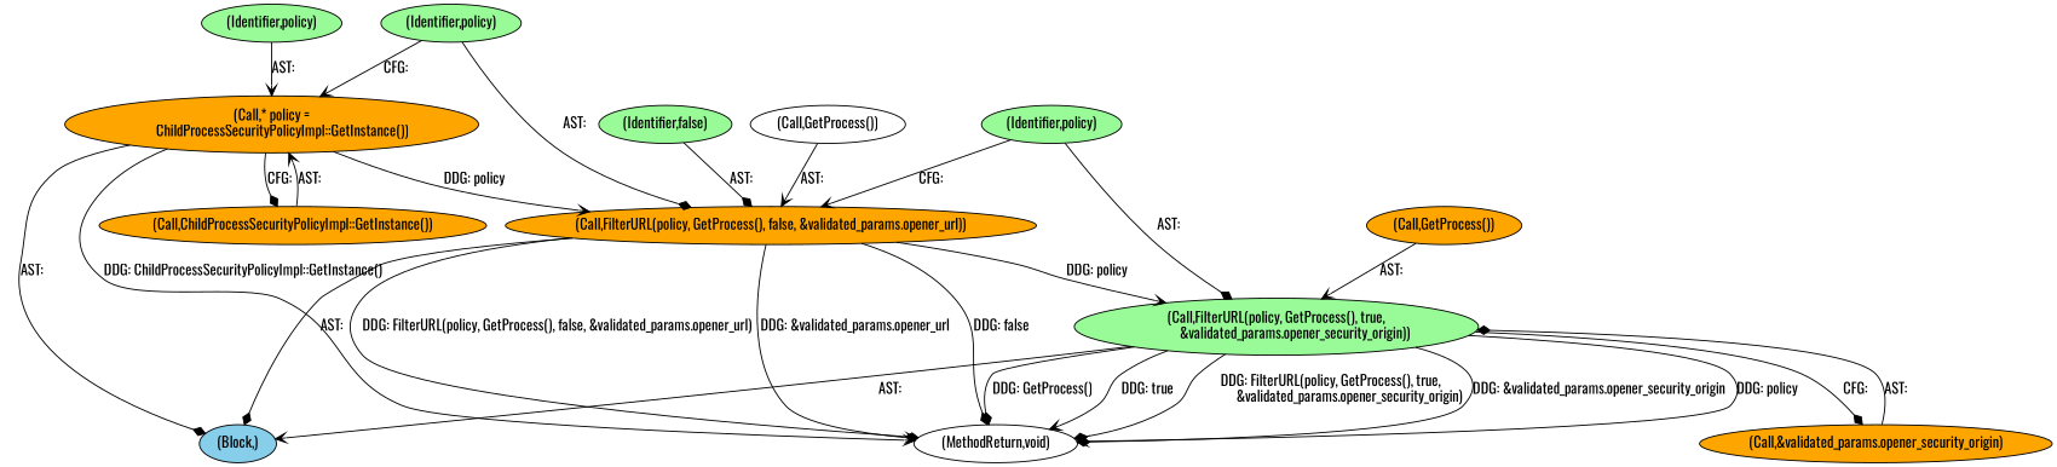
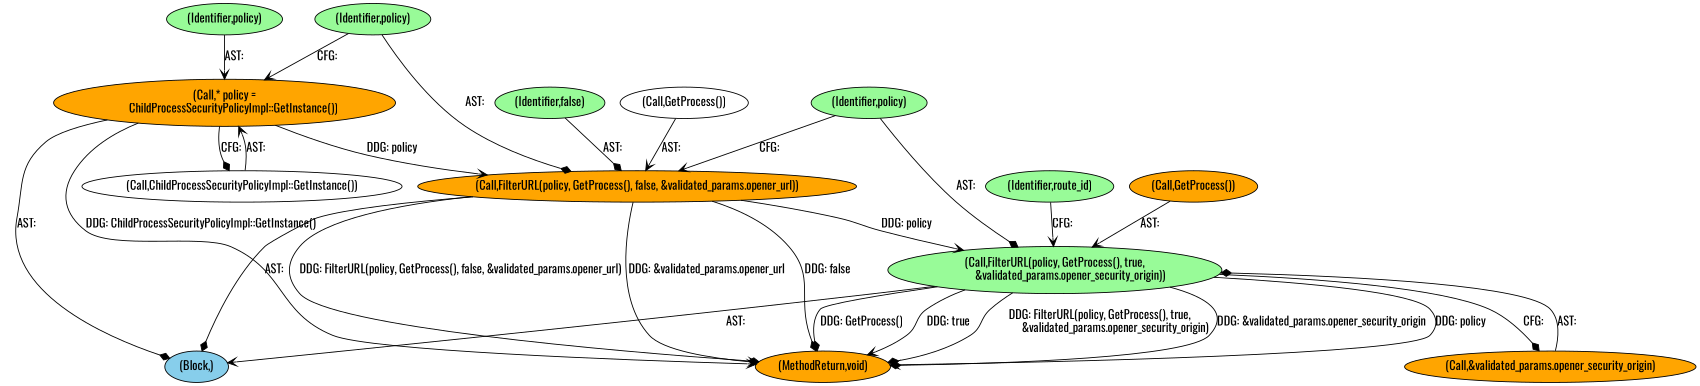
  digraph {
    fontname=Oswald
    node [fillcolor=palegreen fontname=Oswald style=filled]
    edge [arrowhead=vee fontname=Oswald]
    n1 [fillcolor=orange label="(Call,* policy =\n       ChildProcessSecurityPolicyImpl::GetInstance())"]
    n2 [fillcolor=orange label="(Call,FilterURL(policy, GetProcess(), false, &validated_params.opener_url))"]
-   n3 [fillcolor=orange label="(Call,ChildProcessSecurityPolicyImpl::GetInstance())"]
-   n4 [fillcolor=white label="(MethodReturn,void)"]
+   n3 [fillcolor=white label="(Call,ChildProcessSecurityPolicyImpl::GetInstance())"]
+   n4 [fillcolor=orange label="(MethodReturn,void)"]
    n5 [fillcolor=skyblue label="(Block,)"]
    n6 [label="(Call,FilterURL(policy, GetProcess(), true,\n            &validated_params.opener_security_origin))"]
    n7 [fillcolor=orange label="(Call,&validated_params.opener_security_origin)"]
    n8 [label="(Identifier,policy)"]
    n9 [label="(Identifier,policy)"]
    n10 [fillcolor=orange label="(Call,GetProcess())"]
    n11 [fillcolor=white label="(Call,GetProcess())"]
+   n12 [label="(Identifier,route_id)"]
    n13 [label="(Identifier,policy)"]
    n14 [label="(Identifier,false)"]
    n1 -> n2 [label="DDG: policy"]
    n1 -> n3 [arrowhead=diamond label="CFG: "]
    n1 -> n4 [label="DDG: ChildProcessSecurityPolicyImpl::GetInstance()"]
    n1 -> n5 [arrowhead=diamond label="AST: "]
    n2 -> n4 [label="DDG: &validated_params.opener_url"]
    n2 -> n4 [arrowhead=diamond label="DDG: false"]
    n2 -> n4 [arrowhead=diamond label="DDG: FilterURL(policy, GetProcess(), false, &validated_params.opener_url)"]
    n2 -> n5 [arrowhead=diamond label="AST: "]
    n2 -> n6 [label="DDG: policy"]
    n3 -> n1 [label="AST: "]
    n6 -> n4 [label="DDG: true"]
    n6 -> n4 [arrowhead=diamond label="DDG: FilterURL(policy, GetProcess(), true,\n            &validated_params.opener_security_origin)"]
    n6 -> n4 [arrowhead=diamond label="DDG: &validated_params.opener_security_origin"]
    n6 -> n4 [label="DDG: policy"]
    n6 -> n4 [arrowhead=diamond label="DDG: GetProcess()"]
    n6 -> n5 [label="AST: "]
    n6 -> n7 [arrowhead=diamond label="CFG: "]
    n7 -> n6 [arrowhead=diamond label="AST: "]
    n8 -> n1 [label="AST: "]
    n9 -> n2 [label="CFG: "]
    n9 -> n6 [arrowhead=diamond label="AST: "]
    n10 -> n6 [label="AST: "]
    n11 -> n2 [label="AST: "]
+   n12 -> n6 [label="CFG: "]
    n13 -> n1 [label="CFG: "]
    n13 -> n2 [arrowhead=diamond label="AST: "]
    n14 -> n2 [arrowhead=diamond label="AST: "]
  }
